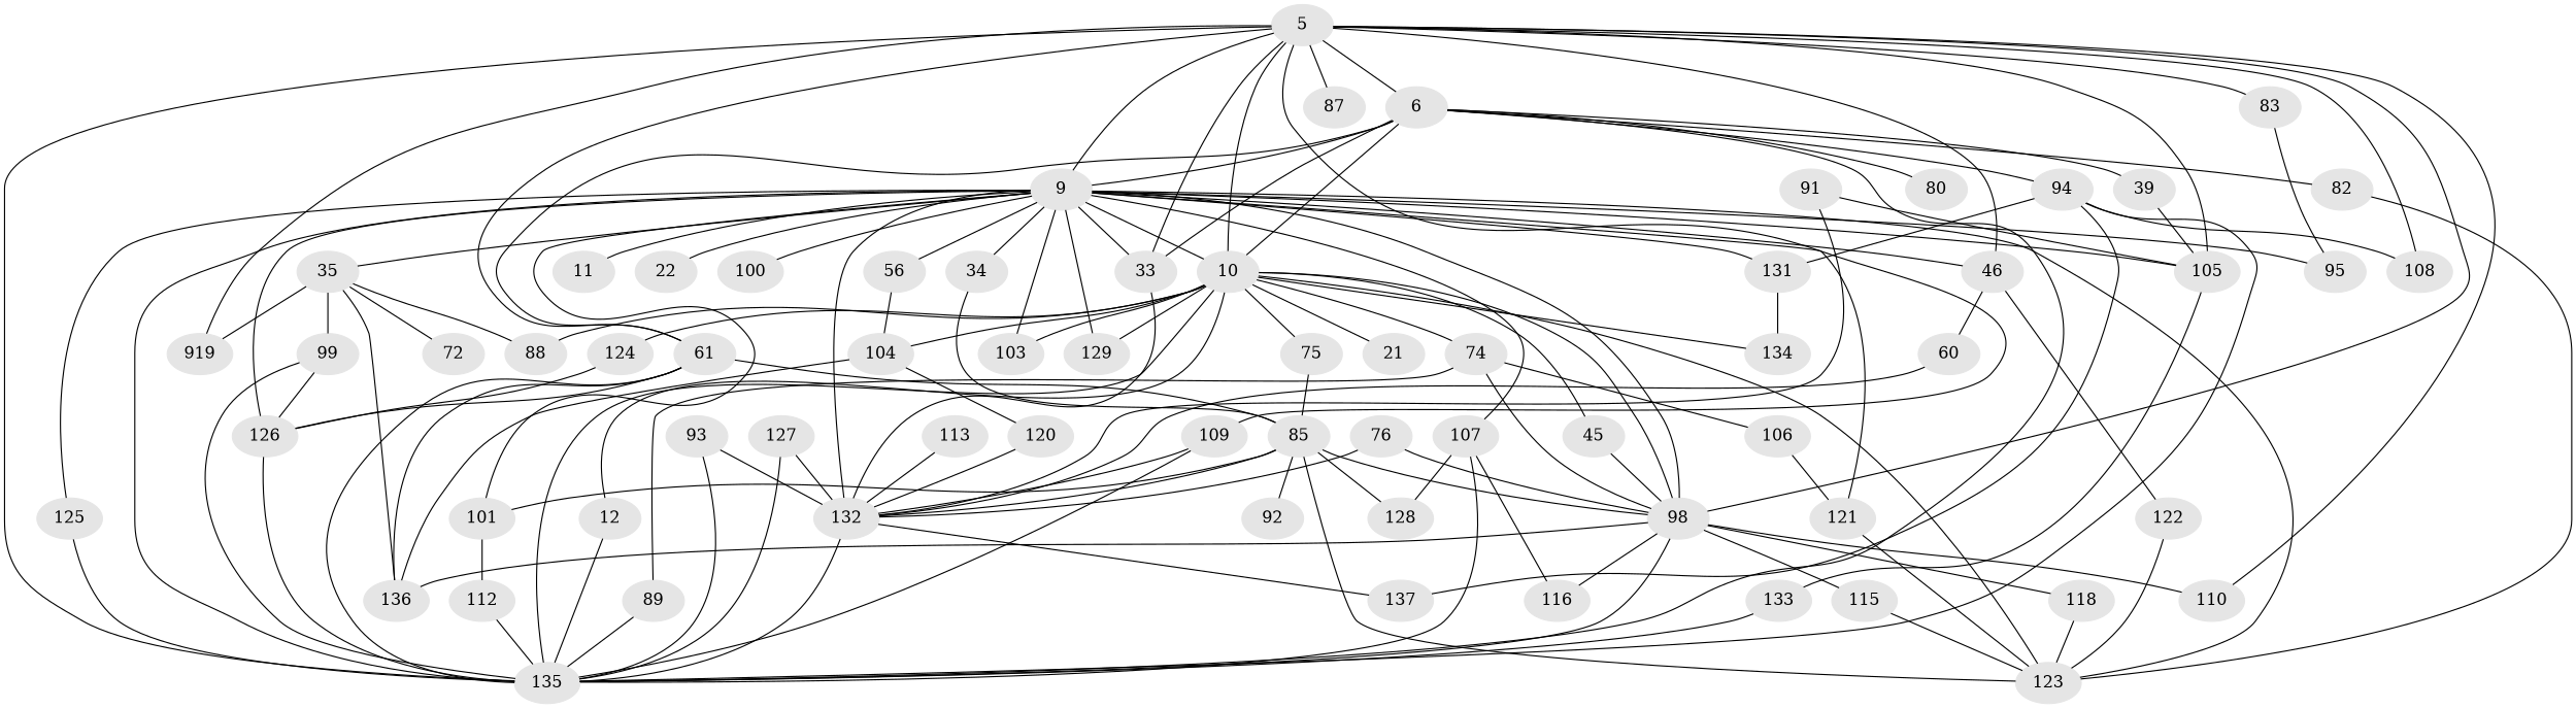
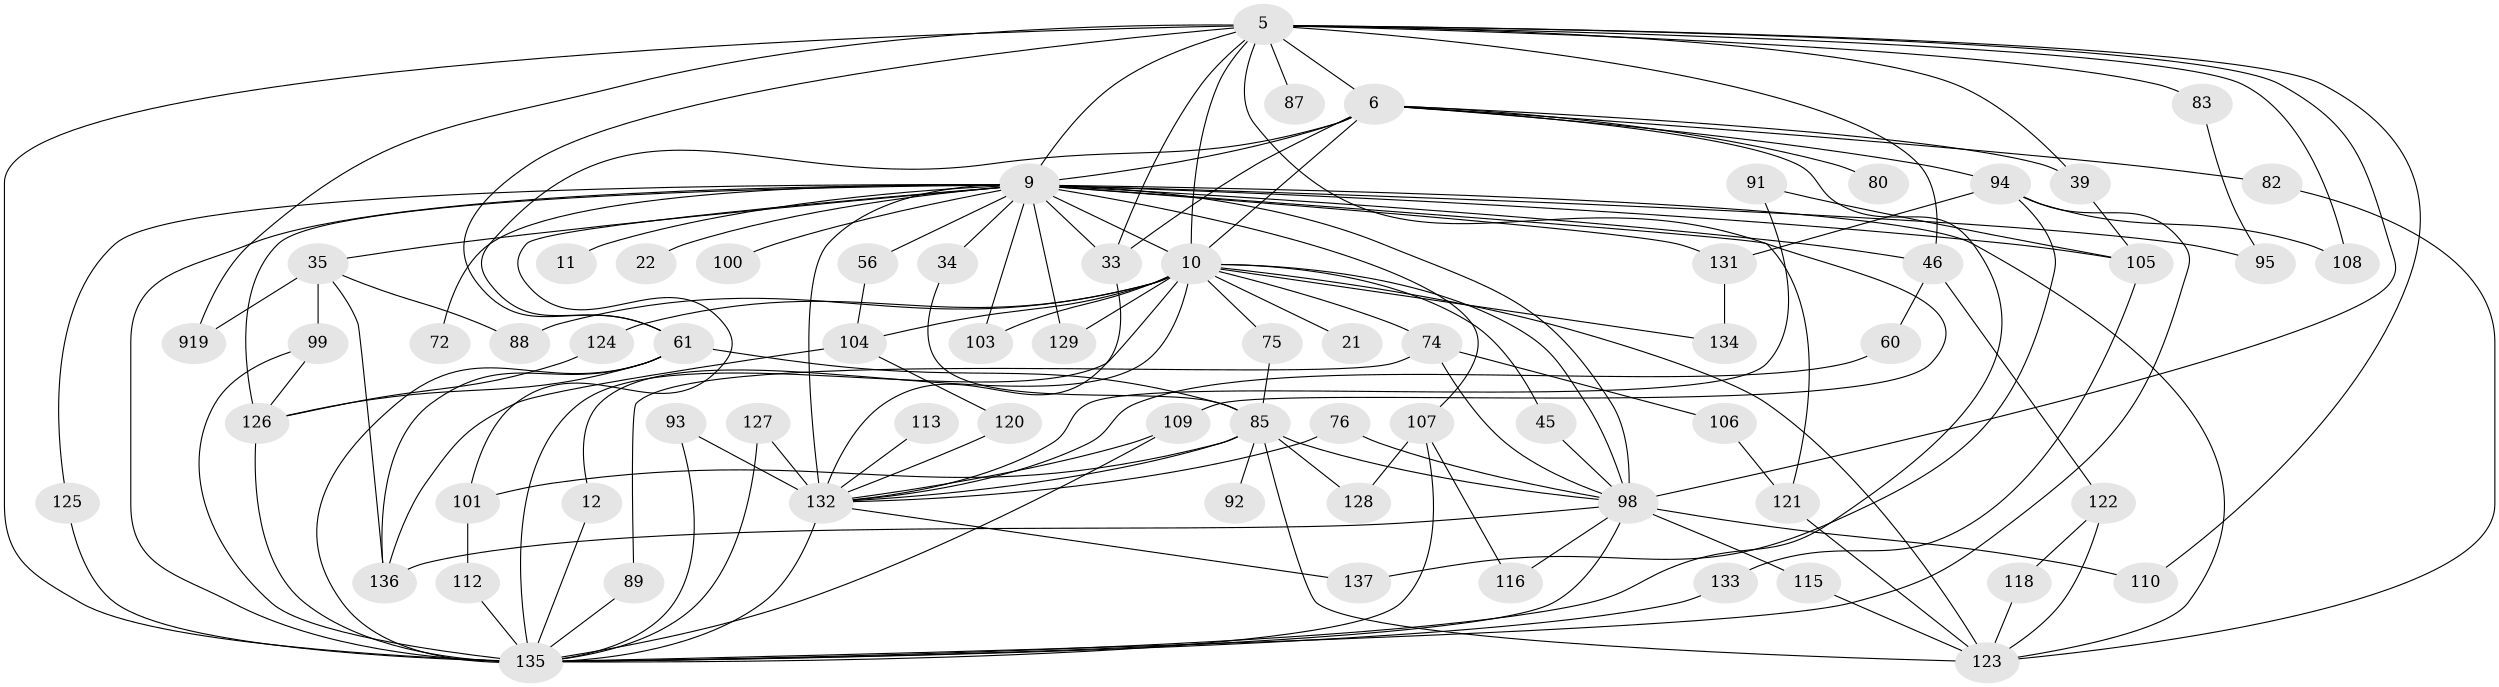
  graph {
    node [color=gray90 style=filled]
    5 [super="+4"]
    6 [super="+1"]
    9 [super="+3+8"]
    10 [super="+2"]
    33 [super="+18"]
    46
    61 [super="+37"]
    83 [super="+25"]
    87
    98 [super="+68+47"]
    105 [super="+57"]
    108
    109 [super="+48"]
    110
    n15 [label=919]
    135 [super="+43+71+130"]
    39
    82
    n19 [label=80]
    94 [super="+52"]
    11
    22 [super="+14"]
    34
    35 [super="+27"]
    56
    72
    95
    100
    101
    103
    107
    121 [super="+59+55"]
    123 [super="+69+70"]
    125
    126 [super="+90+65"]
    129 [super="+78"]
    131 [super="+97"]
    132 [super="+117+96+42+114"]
    104 [super="+63"]
    12
    21
    45
    74
    75
    88
    124
    134
    60
    122
    85 [super="+81"]
    136 [super="+79+80"]
    115
    116
    118
    120
    133
    137
    99 [super="+67"]
    112
    128
    89
    106
    92
    76
    91 [super="+66"]
    93
    113
    127
    5 -- 6 [weight=4]
    5 -- 9 [weight=6]
    5 -- 10 [weight=4]
    5 -- 33
    5 -- 46
    5 -- 61 [weight=2]
    5 -- 83 [weight=3]
    5 -- 87 [weight=2]
    5 -- 98
-   5 -- 105 [weight=3]
+   5 -- 39 [weight=3]
    5 -- 108
    5 -- 109
    5 -- 110
    5 -- n15
    5 -- 135 [weight=4]
    6 -- 9 [weight=6]
    6 -- 10 [weight=4]
    6 -- 33
    6 -- 61
    6 -- 135 [weight=3]
    6 -- 39
    6 -- 82
    6 -- n19 [weight=2]
    6 -- 94
    9 -- 10 [weight=6]
    9 -- 33
    9 -- 46
    9 -- 98 [weight=4]
    9 -- 105 [weight=4]
    9 -- 135 [weight=5]
    9 -- 11
    9 -- 22 [weight=3]
    9 -- 34
    9 -- 35 [weight=3]
    9 -- 56 [weight=2]
-   35 -- 72
+   9 -- 72
    9 -- 95
    9 -- 100 [weight=2]
    9 -- 101
    9 -- 103
    9 -- 107
    9 -- 121 [weight=3]
    9 -- 123 [weight=3]
    9 -- 125
    9 -- 126 [weight=5]
    9 -- 129 [weight=2]
    9 -- 131
    9 -- 132 [weight=13]
    10 -- 98
    10 -- 135 [weight=4]
    10 -- 103
    10 -- 123 [weight=3]
    10 -- 129
    10 -- 104
    10 -- 12
    10 -- 21 [weight=2]
    10 -- 45
    10 -- 74
    10 -- 75
    10 -- 88
    10 -- 124
    10 -- 134
    33 -- 132
    46 -- 60
    46 -- 122
    61 -- 135
    61 -- 126
    61 -- 85
    61 -- 136
    83 -- 95
    98 -- 110
    98 -- 135
    98 -- 136
    98 -- 115
    98 -- 116
-   98 -- 118
+   122 -- 118
    105 -- 133
    109 -- 135 [weight=3]
    109 -- 132
    39 -- 105
    82 -- 123
    94 -- 108
    94 -- 135 [weight=2]
    94 -- 131
    94 -- 137
    34 -- 85
    35 -- n15
    35 -- 88
    35 -- 136
    35 -- 99
    56 -- 104
    101 -- 112
    107 -- 135
    107 -- 116
    107 -- 128
    121 -- 123
    125 -- 135
    126 -- 135
    131 -- 134
    132 -- 135 [weight=2]
    132 -- 137
    104 -- 136
    104 -- 120
    12 -- 135
    45 -- 98
    74 -- 98
    74 -- 89
    74 -- 106
    75 -- 85
    124 -- 126
    60 -- 132
    122 -- 123
    85 -- 98
    85 -- 101
    85 -- 123
    85 -- 132 [weight=2]
    85 -- 128
    85 -- 92
    115 -- 123
    118 -- 123
    120 -- 132
    133 -- 135
    99 -- 135
    99 -- 126
    112 -- 135
    89 -- 135
    106 -- 121
    76 -- 98
    76 -- 132
    91 -- 105
    91 -- 132 [weight=2]
    93 -- 135
    93 -- 132
    113 -- 132 [weight=2]
    127 -- 135
    127 -- 132
  }
